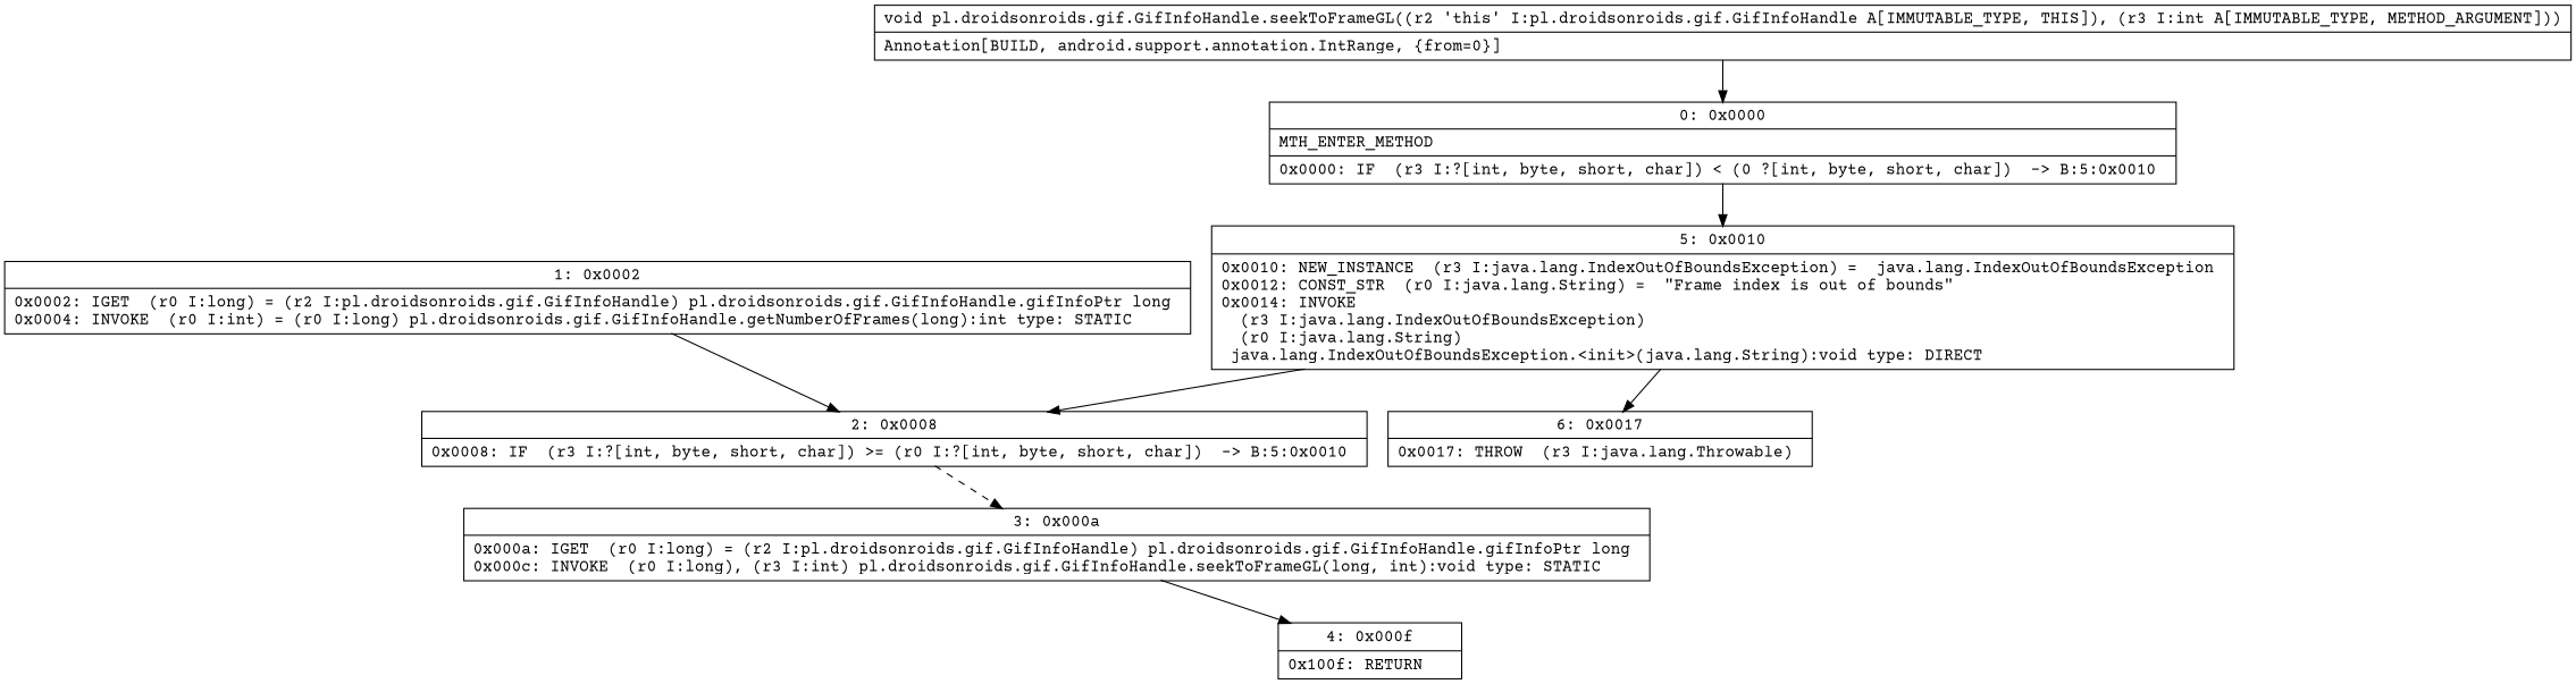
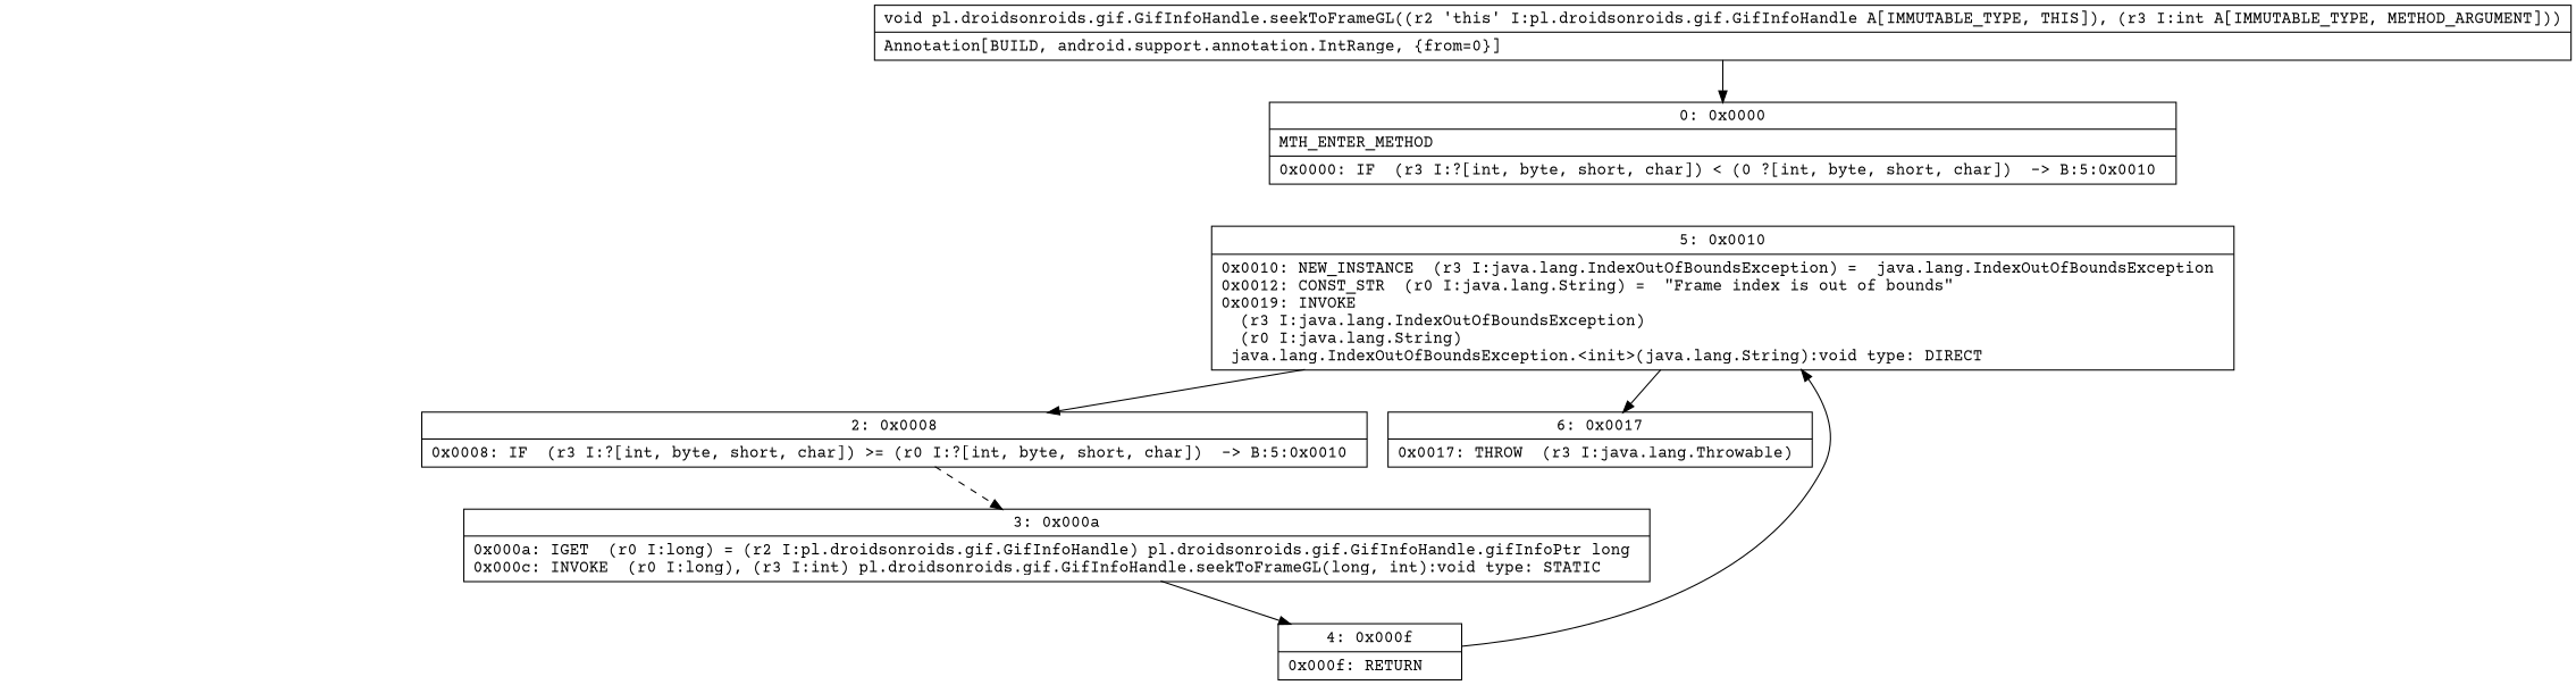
  digraph {
    fontname="Courier Prime"
    node [fontname="Courier Prime" shape=record]
    edge [fontname="Courier Prime"]
    n1 [label="{0\:\ 0x0000|MTH_ENTER_METHOD\l|0x0000: IF  (r3 I:?[int, byte, short, char]) \< (0 ?[int, byte, short, char])  \-\> B:5:0x0010 \l}"]
-   n2 [label="{5\:\ 0x0010|0x0010: NEW_INSTANCE  (r3 I:java.lang.IndexOutOfBoundsException) =  java.lang.IndexOutOfBoundsException \l0x0012: CONST_STR  (r0 I:java.lang.String) =  \"Frame index is out of bounds\" \l0x0014: INVOKE  \l  (r3 I:java.lang.IndexOutOfBoundsException)\l  (r0 I:java.lang.String)\l java.lang.IndexOutOfBoundsException.\<init\>(java.lang.String):void type: DIRECT \l}"]
-   n3 [label="{1\:\ 0x0002|0x0002: IGET  (r0 I:long) = (r2 I:pl.droidsonroids.gif.GifInfoHandle) pl.droidsonroids.gif.GifInfoHandle.gifInfoPtr long \l0x0004: INVOKE  (r0 I:int) = (r0 I:long) pl.droidsonroids.gif.GifInfoHandle.getNumberOfFrames(long):int type: STATIC \l}"]
+   n2 [label="{5\:\ 0x0010|0x0010: NEW_INSTANCE  (r3 I:java.lang.IndexOutOfBoundsException) =  java.lang.IndexOutOfBoundsException \l0x0012: CONST_STR  (r0 I:java.lang.String) =  \"Frame index is out of bounds\" \l0x0019: INVOKE  \l  (r3 I:java.lang.IndexOutOfBoundsException)\l  (r0 I:java.lang.String)\l java.lang.IndexOutOfBoundsException.\<init\>(java.lang.String):void type: DIRECT \l}"]
    n4 [label="{2\:\ 0x0008|0x0008: IF  (r3 I:?[int, byte, short, char]) \>= (r0 I:?[int, byte, short, char])  \-\> B:5:0x0010 \l}"]
    n5 [label="{6\:\ 0x0017|0x0017: THROW  (r3 I:java.lang.Throwable) \l}"]
    n6 [label="{3\:\ 0x000a|0x000a: IGET  (r0 I:long) = (r2 I:pl.droidsonroids.gif.GifInfoHandle) pl.droidsonroids.gif.GifInfoHandle.gifInfoPtr long \l0x000c: INVOKE  (r0 I:long), (r3 I:int) pl.droidsonroids.gif.GifInfoHandle.seekToFrameGL(long, int):void type: STATIC \l}"]
-   n7 [label="{4\:\ 0x000f|0x100f: RETURN   \l}"]
+   n7 [label="{4\:\ 0x000f|0x000f: RETURN   \l}"]
    n8 [label="{void pl.droidsonroids.gif.GifInfoHandle.seekToFrameGL((r2 'this' I:pl.droidsonroids.gif.GifInfoHandle A[IMMUTABLE_TYPE, THIS]), (r3 I:int A[IMMUTABLE_TYPE, METHOD_ARGUMENT]))  | Annotation[BUILD, android.support.annotation.IntRange, \{from=0\}]\l}"]
-   n1 -> n2
+   n7 -> n2
    n2 -> n4
    n2 -> n5
-   n3 -> n4
    n4 -> n6 [style=dashed]
    n6 -> n7
    n8 -> n1
  }
